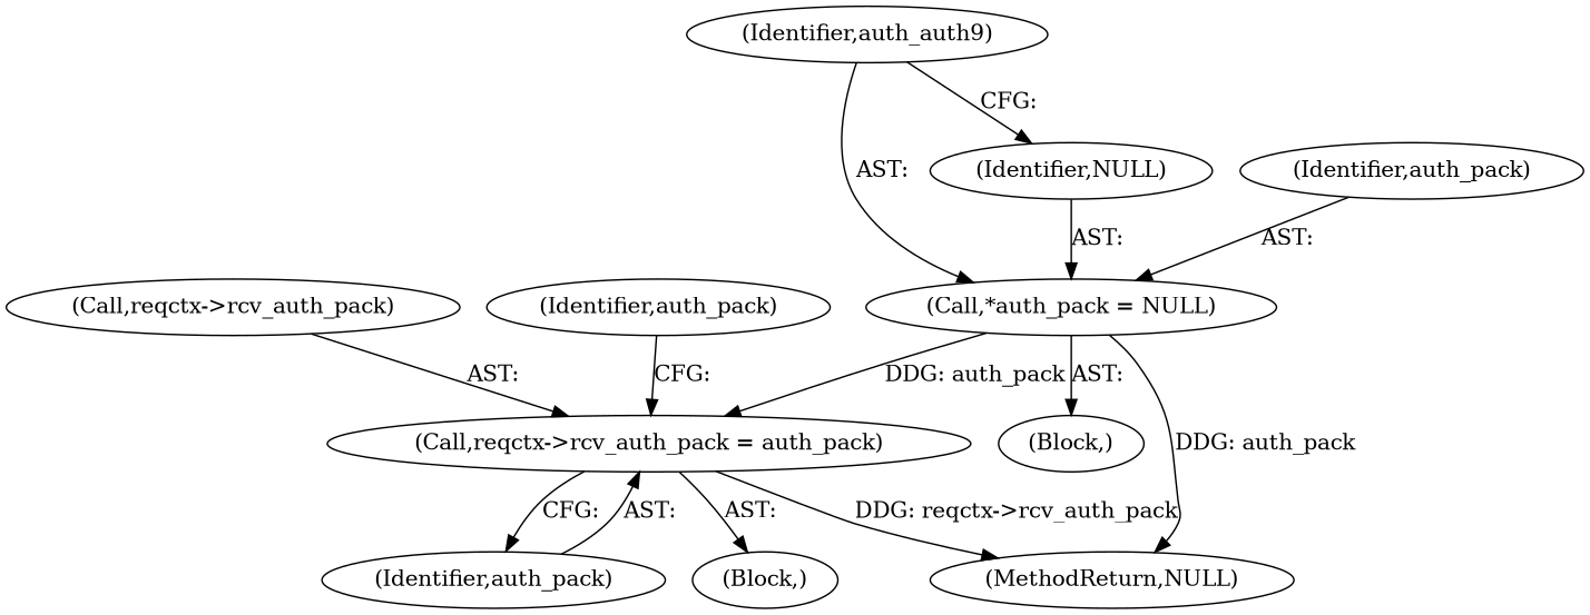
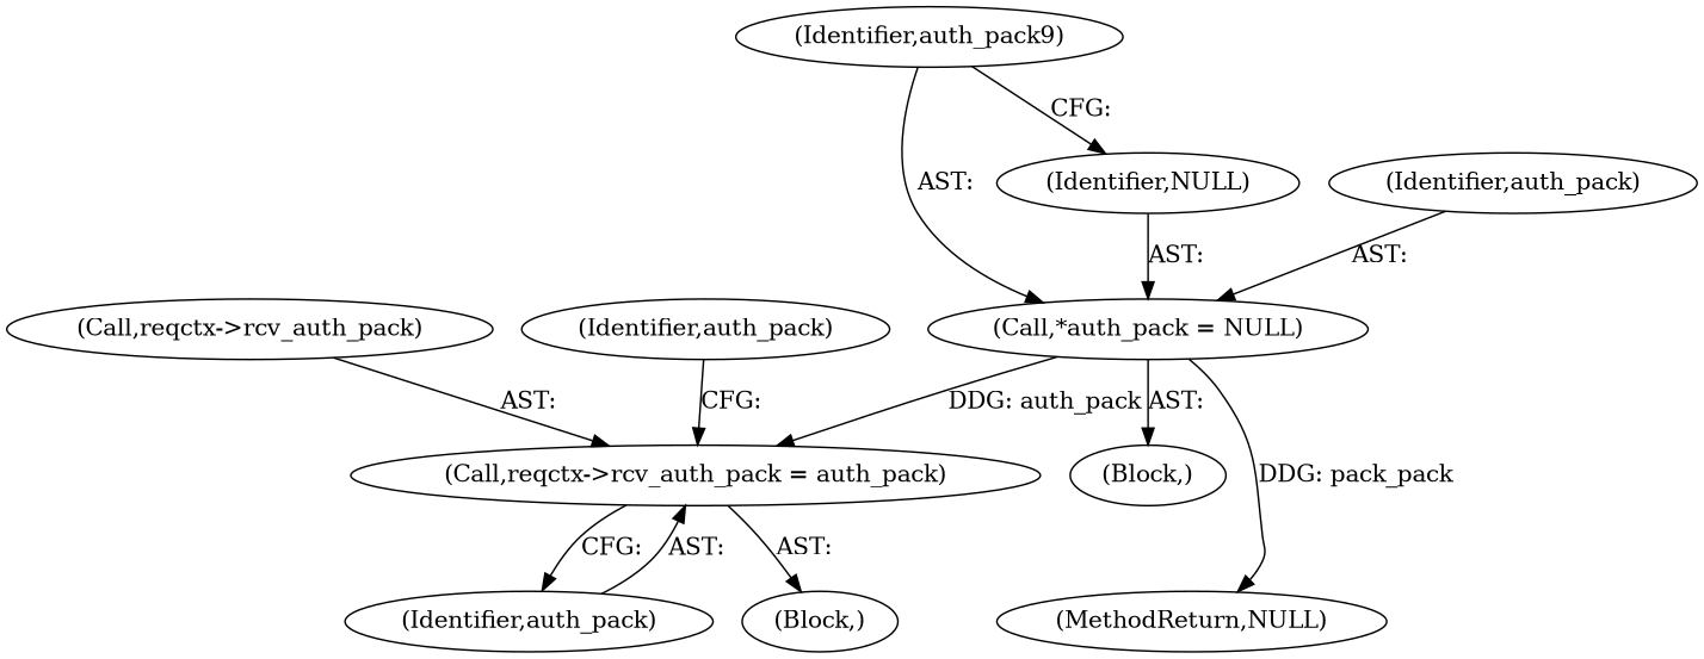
  digraph {
    n1 [label="(Call,reqctx->rcv_auth_pack = auth_pack)"]
    n2 [label="(MethodReturn,NULL)"]
    n3 [label="(Identifier,auth_pack)"]
    n4 [label="(Block,)"]
    n5 [label="(Call,*auth_pack = NULL)"]
    n6 [label="(Block,)"]
    n7 [label="(Identifier,NULL)"]
    n8 [label="(Call,reqctx->rcv_auth_pack)"]
    n9 [label="(Identifier,auth_pack)"]
    n10 [label="(Identifier,auth_pack)"]
-   n11 [label="(Identifier,auth_auth9)"]
-   n1 -> n2 [label="DDG: reqctx->rcv_auth_pack"]
+   n11 [label="(Identifier,auth_pack9)"]
    n1 -> n3 [label="CFG: "]
    n1 -> n4 [label="AST: "]
    n3 -> n1 [label="AST: "]
    n5 -> n1 [label="DDG: auth_pack"]
-   n5 -> n2 [label="DDG: auth_pack"]
+   n5 -> n2 [label="DDG: pack_pack"]
    n5 -> n6 [label="AST: "]
    n7 -> n5 [label="AST: "]
    n8 -> n1 [label="AST: "]
    n9 -> n1 [label="CFG: "]
    n10 -> n5 [label="AST: "]
    n11 -> n5 [label="AST: "]
    n11 -> n7 [label="CFG: "]
  }
